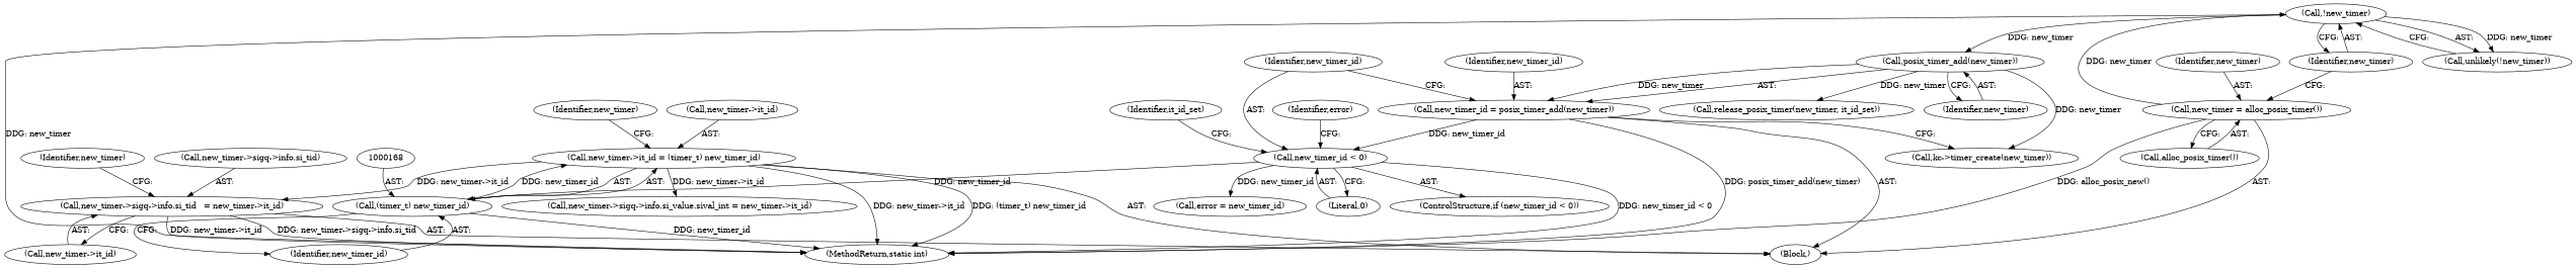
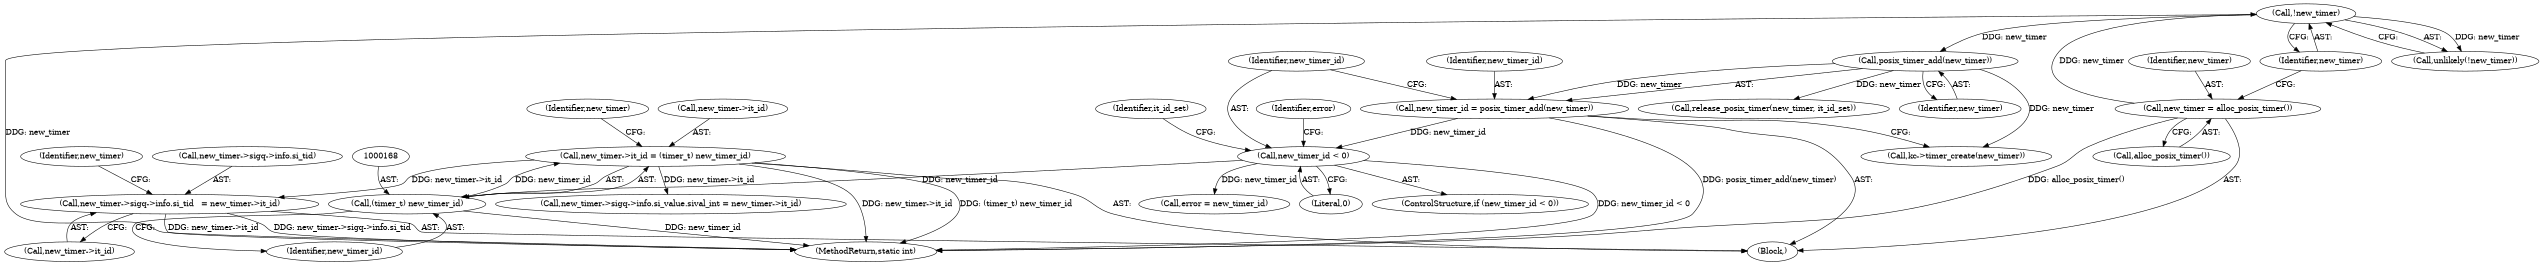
  digraph {
    n1 [label="(Call,new_timer->sigq->info.si_tid   = new_timer->it_id)"]
    n2 [label="(MethodReturn,static int)"]
    n3 [label="(Call,new_timer->it_id)"]
    n4 [label="(Block,)"]
    n5 [label="(Call,new_timer->it_id = (timer_t) new_timer_id)"]
    n6 [label="(Call,(timer_t) new_timer_id)"]
    n7 [label="(Call,new_timer->sigq->info.si_value.sival_int = new_timer->it_id)"]
    n8 [label="(Identifier,new_timer_id)"]
    n9 [label="(Call,new_timer_id < 0)"]
    n10 [label="(Literal,0)"]
    n11 [label="(ControlStructure,if (new_timer_id < 0))"]
    n12 [label="(Call,error = new_timer_id)"]
    n13 [label="(Call,new_timer_id = posix_timer_add(new_timer))"]
    n14 [label="(Call,kc->timer_create(new_timer))"]
    n15 [label="(Call,posix_timer_add(new_timer))"]
    n16 [label="(Identifier,new_timer)"]
    n17 [label="(Call,release_posix_timer(new_timer, it_id_set))"]
    n18 [label="(Call,!new_timer)"]
    n19 [label="(Identifier,new_timer)"]
    n20 [label="(Call,unlikely(!new_timer))"]
    n21 [label="(Call,new_timer = alloc_posix_timer())"]
    n22 [label="(Call,alloc_posix_timer())"]
    n23 [label="(Call,new_timer->sigq->info.si_tid)"]
    n24 [label="(Identifier,new_timer_id)"]
    n25 [label="(Identifier,new_timer)"]
    n26 [label="(Identifier,it_id_set)"]
    n27 [label="(Identifier,new_timer_id)"]
    n28 [label="(Call,new_timer->it_id)"]
    n29 [label="(Identifier,new_timer)"]
    n30 [label="(Identifier,error)"]
    n31 [label="(Identifier,new_timer)"]
    1000168
    n1 -> n2 [label="DDG: new_timer->sigq->info.si_tid"]
    n1 -> n2 [label="DDG: new_timer->it_id"]
    n1 -> n3 [label="CFG: "]
    n1 -> n4 [label="AST: "]
    n3 -> n1 [label="AST: "]
    n5 -> n1 [label="DDG: new_timer->it_id"]
    n5 -> n2 [label="DDG: new_timer->it_id"]
    n5 -> n2 [label="DDG: (timer_t) new_timer_id"]
    n5 -> n4 [label="AST: "]
    n5 -> n6 [label="AST: "]
    n5 -> n7 [label="DDG: new_timer->it_id"]
    n6 -> n2 [label="DDG: new_timer_id"]
    n6 -> n5 [label="AST: "]
    n6 -> n5 [label="DDG: new_timer_id"]
    n6 -> n8 [label="CFG: "]
    n8 -> n6 [label="AST: "]
    n9 -> n2 [label="DDG: new_timer_id < 0"]
    n9 -> n6 [label="DDG: new_timer_id"]
    n9 -> n10 [label="CFG: "]
    n9 -> n11 [label="AST: "]
    n9 -> n12 [label="DDG: new_timer_id"]
    n10 -> n9 [label="AST: "]
    n13 -> n2 [label="DDG: posix_timer_add(new_timer)"]
    n13 -> n4 [label="AST: "]
    n13 -> n9 [label="DDG: new_timer_id"]
    n13 -> n14 [label="CFG: "]
    n15 -> n13 [label="AST: "]
    n15 -> n13 [label="DDG: new_timer"]
    n15 -> n14 [label="DDG: new_timer"]
    n15 -> n16 [label="CFG: "]
    n15 -> n17 [label="DDG: new_timer"]
    n16 -> n15 [label="AST: "]
    n18 -> n2 [label="DDG: new_timer"]
    n18 -> n15 [label="DDG: new_timer"]
    n18 -> n19 [label="CFG: "]
    n18 -> n20 [label="AST: "]
    n18 -> n20 [label="DDG: new_timer"]
    n19 -> n18 [label="AST: "]
    n19 -> n21 [label="CFG: "]
    n20 -> n18 [label="CFG: "]
-   n21 -> n2 [label="DDG: alloc_posix_new()"]
+   n21 -> n2 [label="DDG: alloc_posix_timer()"]
    n21 -> n4 [label="AST: "]
    n21 -> n18 [label="DDG: new_timer"]
    n21 -> n22 [label="CFG: "]
    n22 -> n21 [label="AST: "]
    n23 -> n1 [label="AST: "]
    n24 -> n13 [label="AST: "]
    n25 -> n1 [label="CFG: "]
    n26 -> n9 [label="CFG: "]
    n27 -> n9 [label="AST: "]
    n27 -> n13 [label="CFG: "]
    n28 -> n5 [label="AST: "]
    n29 -> n21 [label="AST: "]
    n30 -> n9 [label="CFG: "]
    n31 -> n5 [label="CFG: "]
    1000168 -> n6 [label="AST: "]
  }
